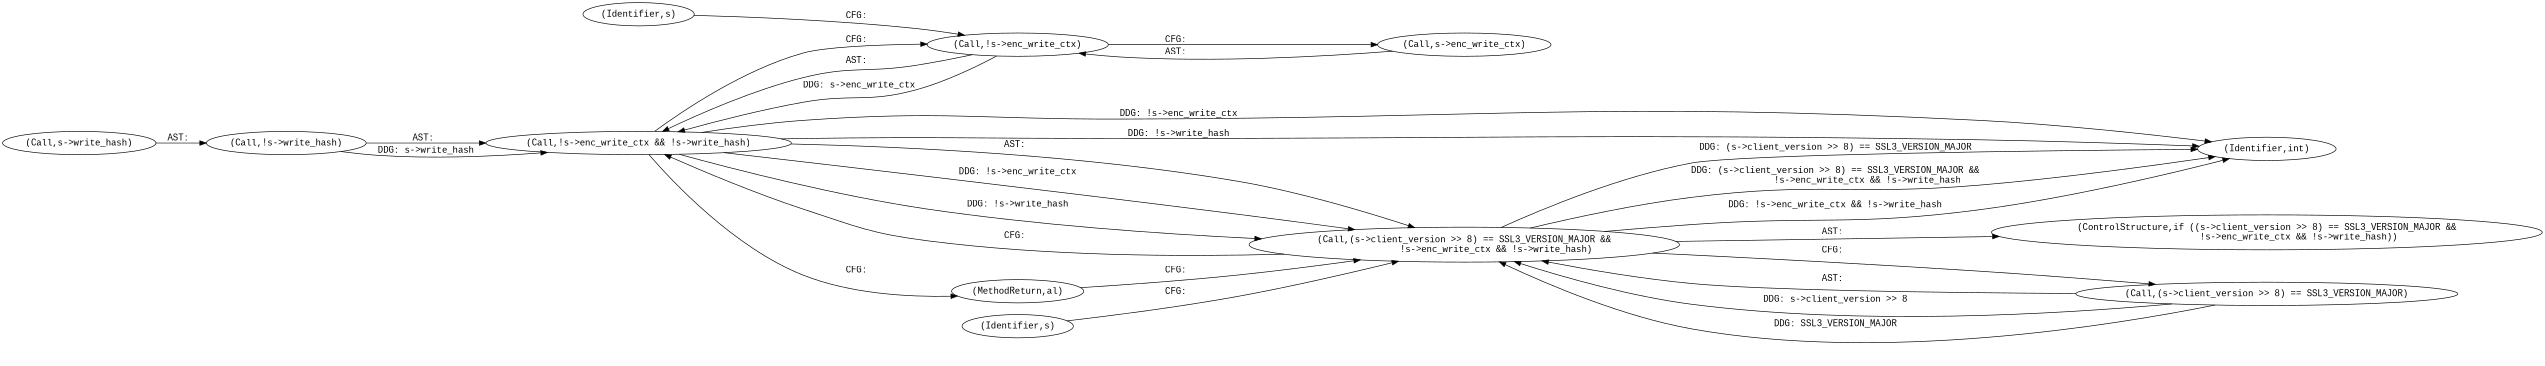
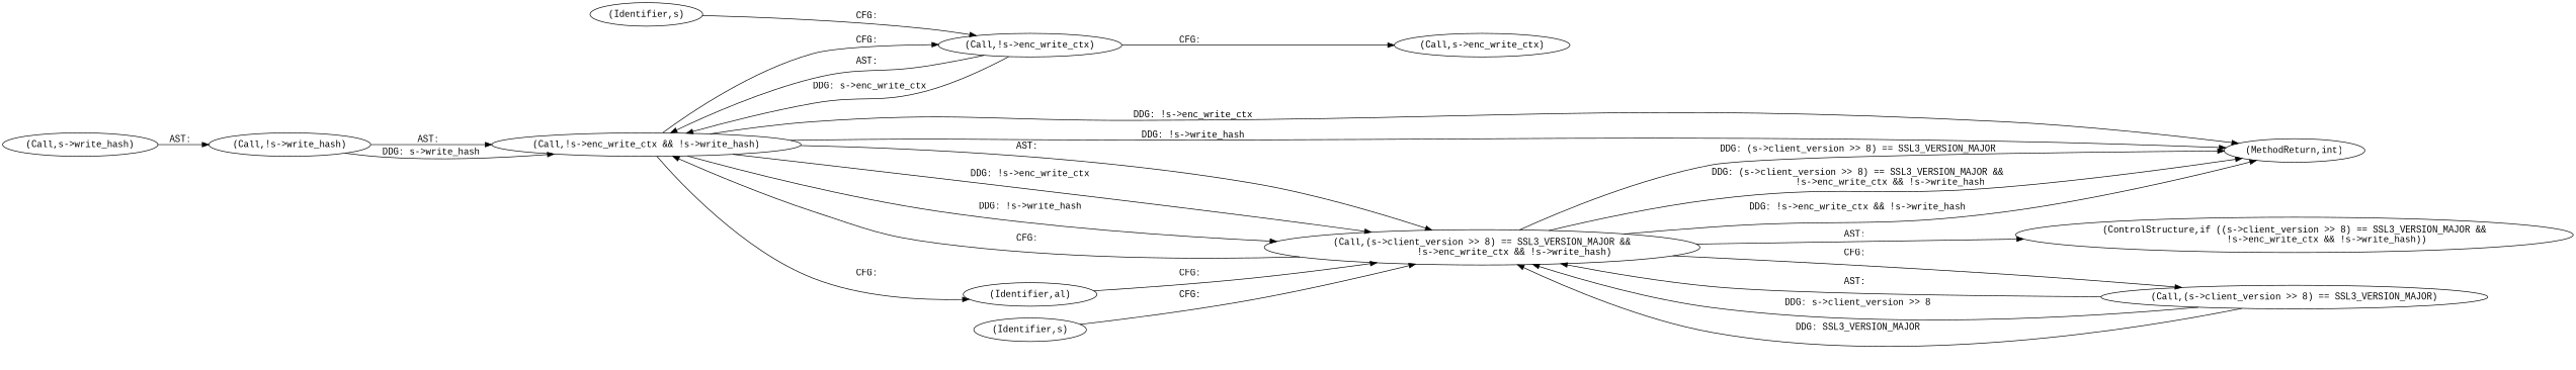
  digraph {
    fontname="Liberation Mono"
    rankdir=LR
    node [fontname="Liberation Mono"]
    edge [fontname="Liberation Mono"]
    n1 [label="(Call,!s->enc_write_ctx && !s->write_hash)"]
    n2 [label="(Call,!s->enc_write_ctx)"]
    n3 [label="(Call,(s->client_version >> 8) == SSL3_VERSION_MAJOR &&\n            !s->enc_write_ctx && !s->write_hash)"]
-   n4 [label="(Identifier,int)"]
-   n5 [label="(MethodReturn,al)"]
+   n4 [label="(MethodReturn,int)"]
+   n5 [label="(Identifier,al)"]
    n6 [label="(Call,s->enc_write_ctx)"]
    n7 [label="(Call,!s->write_hash)"]
    n8 [label="(ControlStructure,if ((s->client_version >> 8) == SSL3_VERSION_MAJOR &&\n            !s->enc_write_ctx && !s->write_hash))"]
    n9 [label="(Call,(s->client_version >> 8) == SSL3_VERSION_MAJOR)"]
    n10 [label="(Call,s->write_hash)"]
    n11 [label="(Identifier,s)"]
    n12 [label="(Identifier,s)"]
    n1 -> n2 [label="CFG: "]
    n1 -> n3 [label="AST: "]
    n1 -> n3 [label="DDG: !s->enc_write_ctx"]
    n1 -> n3 [label="DDG: !s->write_hash"]
    n1 -> n4 [label="DDG: !s->enc_write_ctx"]
    n1 -> n4 [label="DDG: !s->write_hash"]
    n1 -> n5 [label="CFG: "]
    n2 -> n1 [label="AST: "]
    n2 -> n1 [label="DDG: s->enc_write_ctx"]
    n2 -> n6 [label="CFG: "]
    n3 -> n1 [label="CFG: "]
    n3 -> n4 [label="DDG: (s->client_version >> 8) == SSL3_VERSION_MAJOR"]
    n3 -> n4 [label="DDG: (s->client_version >> 8) == SSL3_VERSION_MAJOR &&\n            !s->enc_write_ctx && !s->write_hash"]
    n3 -> n4 [label="DDG: !s->enc_write_ctx && !s->write_hash"]
    n3 -> n8 [label="AST: "]
    n3 -> n9 [label="CFG: "]
    n5 -> n3 [label="CFG: "]
-   n6 -> n2 [label="AST: "]
    n7 -> n1 [label="AST: "]
    n7 -> n1 [label="DDG: s->write_hash"]
    n9 -> n3 [label="AST: "]
    n9 -> n3 [label="DDG: s->client_version >> 8"]
    n9 -> n3 [label="DDG: SSL3_VERSION_MAJOR"]
    n10 -> n7 [label="AST: "]
    n11 -> n3 [label="CFG: "]
    n12 -> n2 [label="CFG: "]
  }
